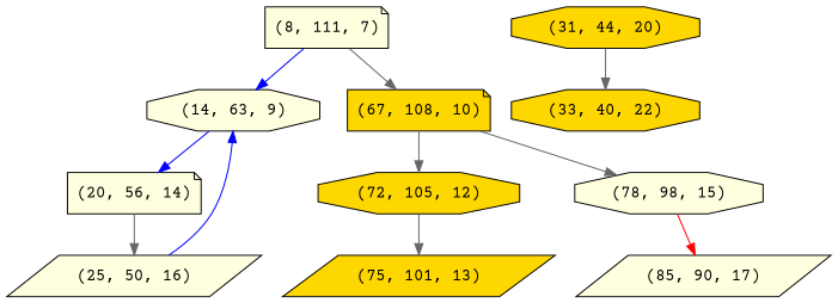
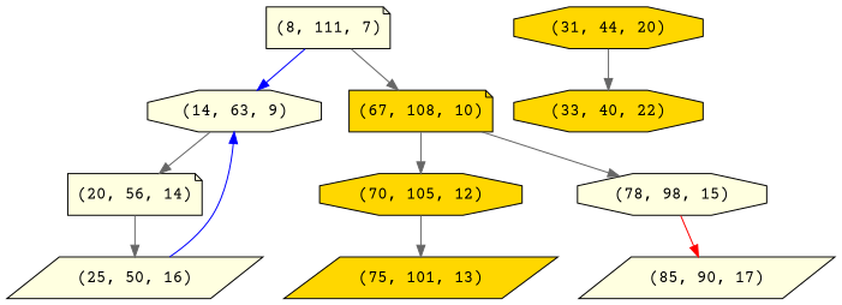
  digraph {
    fontname="Courier Prime"
    node [fillcolor=lightyellow fontname="Courier Prime" shape=octagon style=filled]
    edge [color=gray40 fontname="Courier Prime"]
    "(8, 111, 7)" [shape=note]
    "(14, 63, 9)"
    "(67, 108, 10)" [fillcolor=gold shape=note]
    "(20, 56, 14)" [shape=note]
-   "(70, 105, 12)" [fillcolor=gold label="(72, 105, 12)"]
+   "(70, 105, 12)" [fillcolor=gold]
    "(78, 98, 15)"
    "(25, 50, 16)" [shape=parallelogram]
    "(31, 44, 20)" [fillcolor=gold]
    "(33, 40, 22)" [fillcolor=gold]
    "(75, 101, 13)" [fillcolor=gold shape=parallelogram]
    "(85, 90, 17)" [shape=parallelogram]
    "(8, 111, 7)" -> "(14, 63, 9)" [color=blue]
    "(8, 111, 7)" -> "(67, 108, 10)"
-   "(14, 63, 9)" -> "(20, 56, 14)" [color=blue]
+   "(14, 63, 9)" -> "(20, 56, 14)"
    "(67, 108, 10)" -> "(70, 105, 12)"
    "(67, 108, 10)" -> "(78, 98, 15)"
    "(20, 56, 14)" -> "(25, 50, 16)"
    "(70, 105, 12)" -> "(75, 101, 13)"
    "(78, 98, 15)" -> "(85, 90, 17)" [color=red]
    "(25, 50, 16)" -> "(14, 63, 9)" [color=blue]
    "(31, 44, 20)" -> "(33, 40, 22)"
  }
